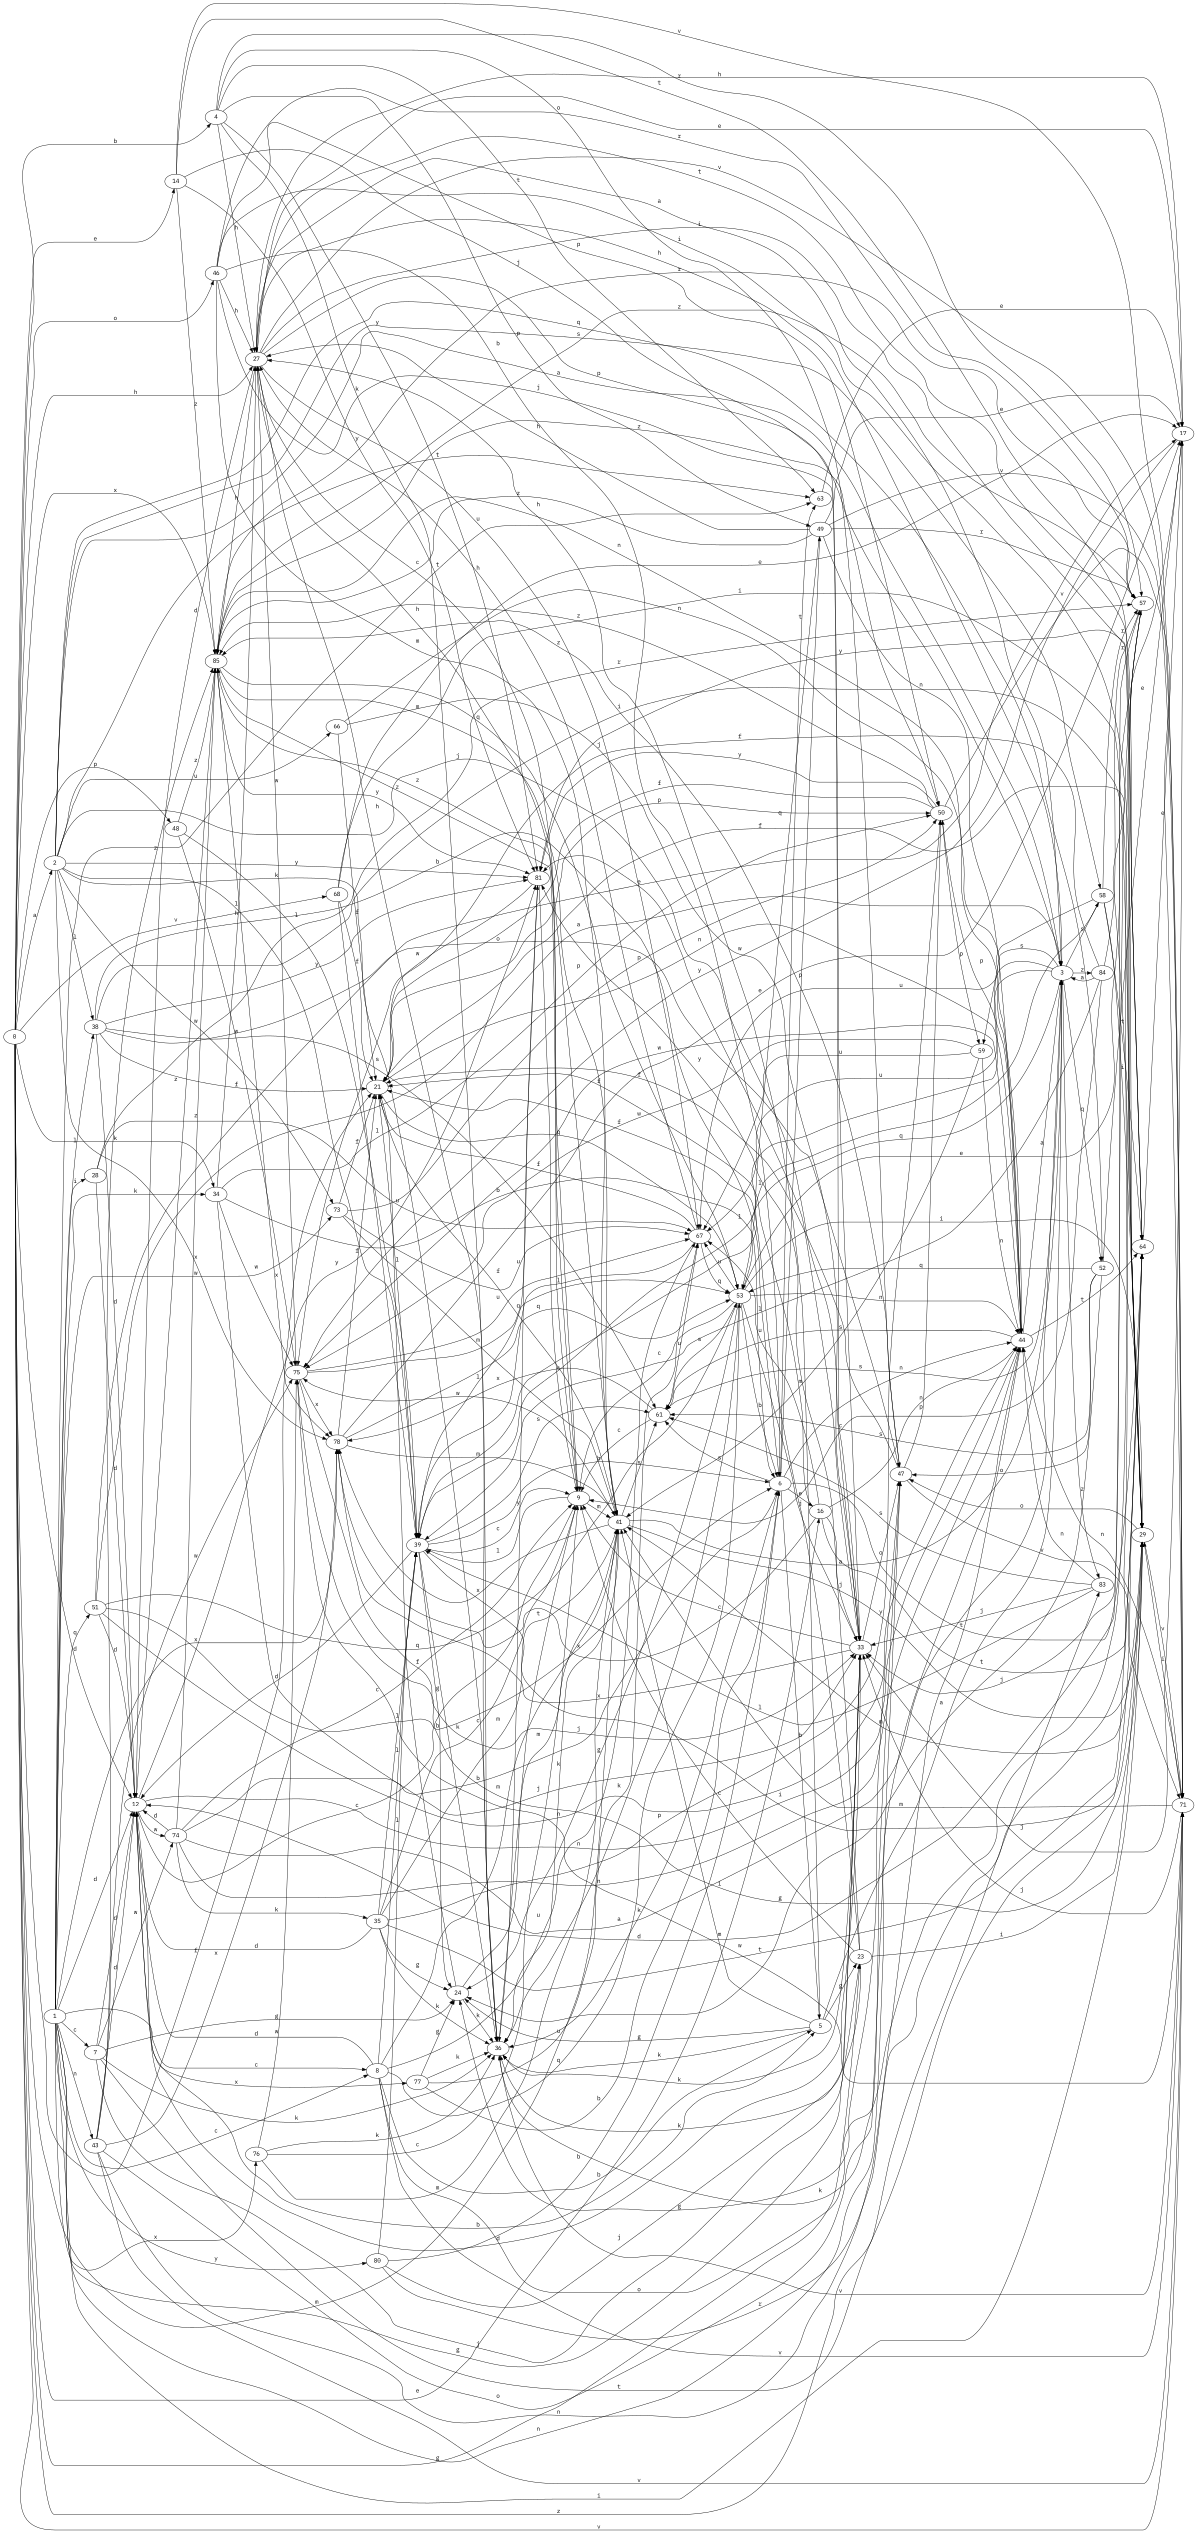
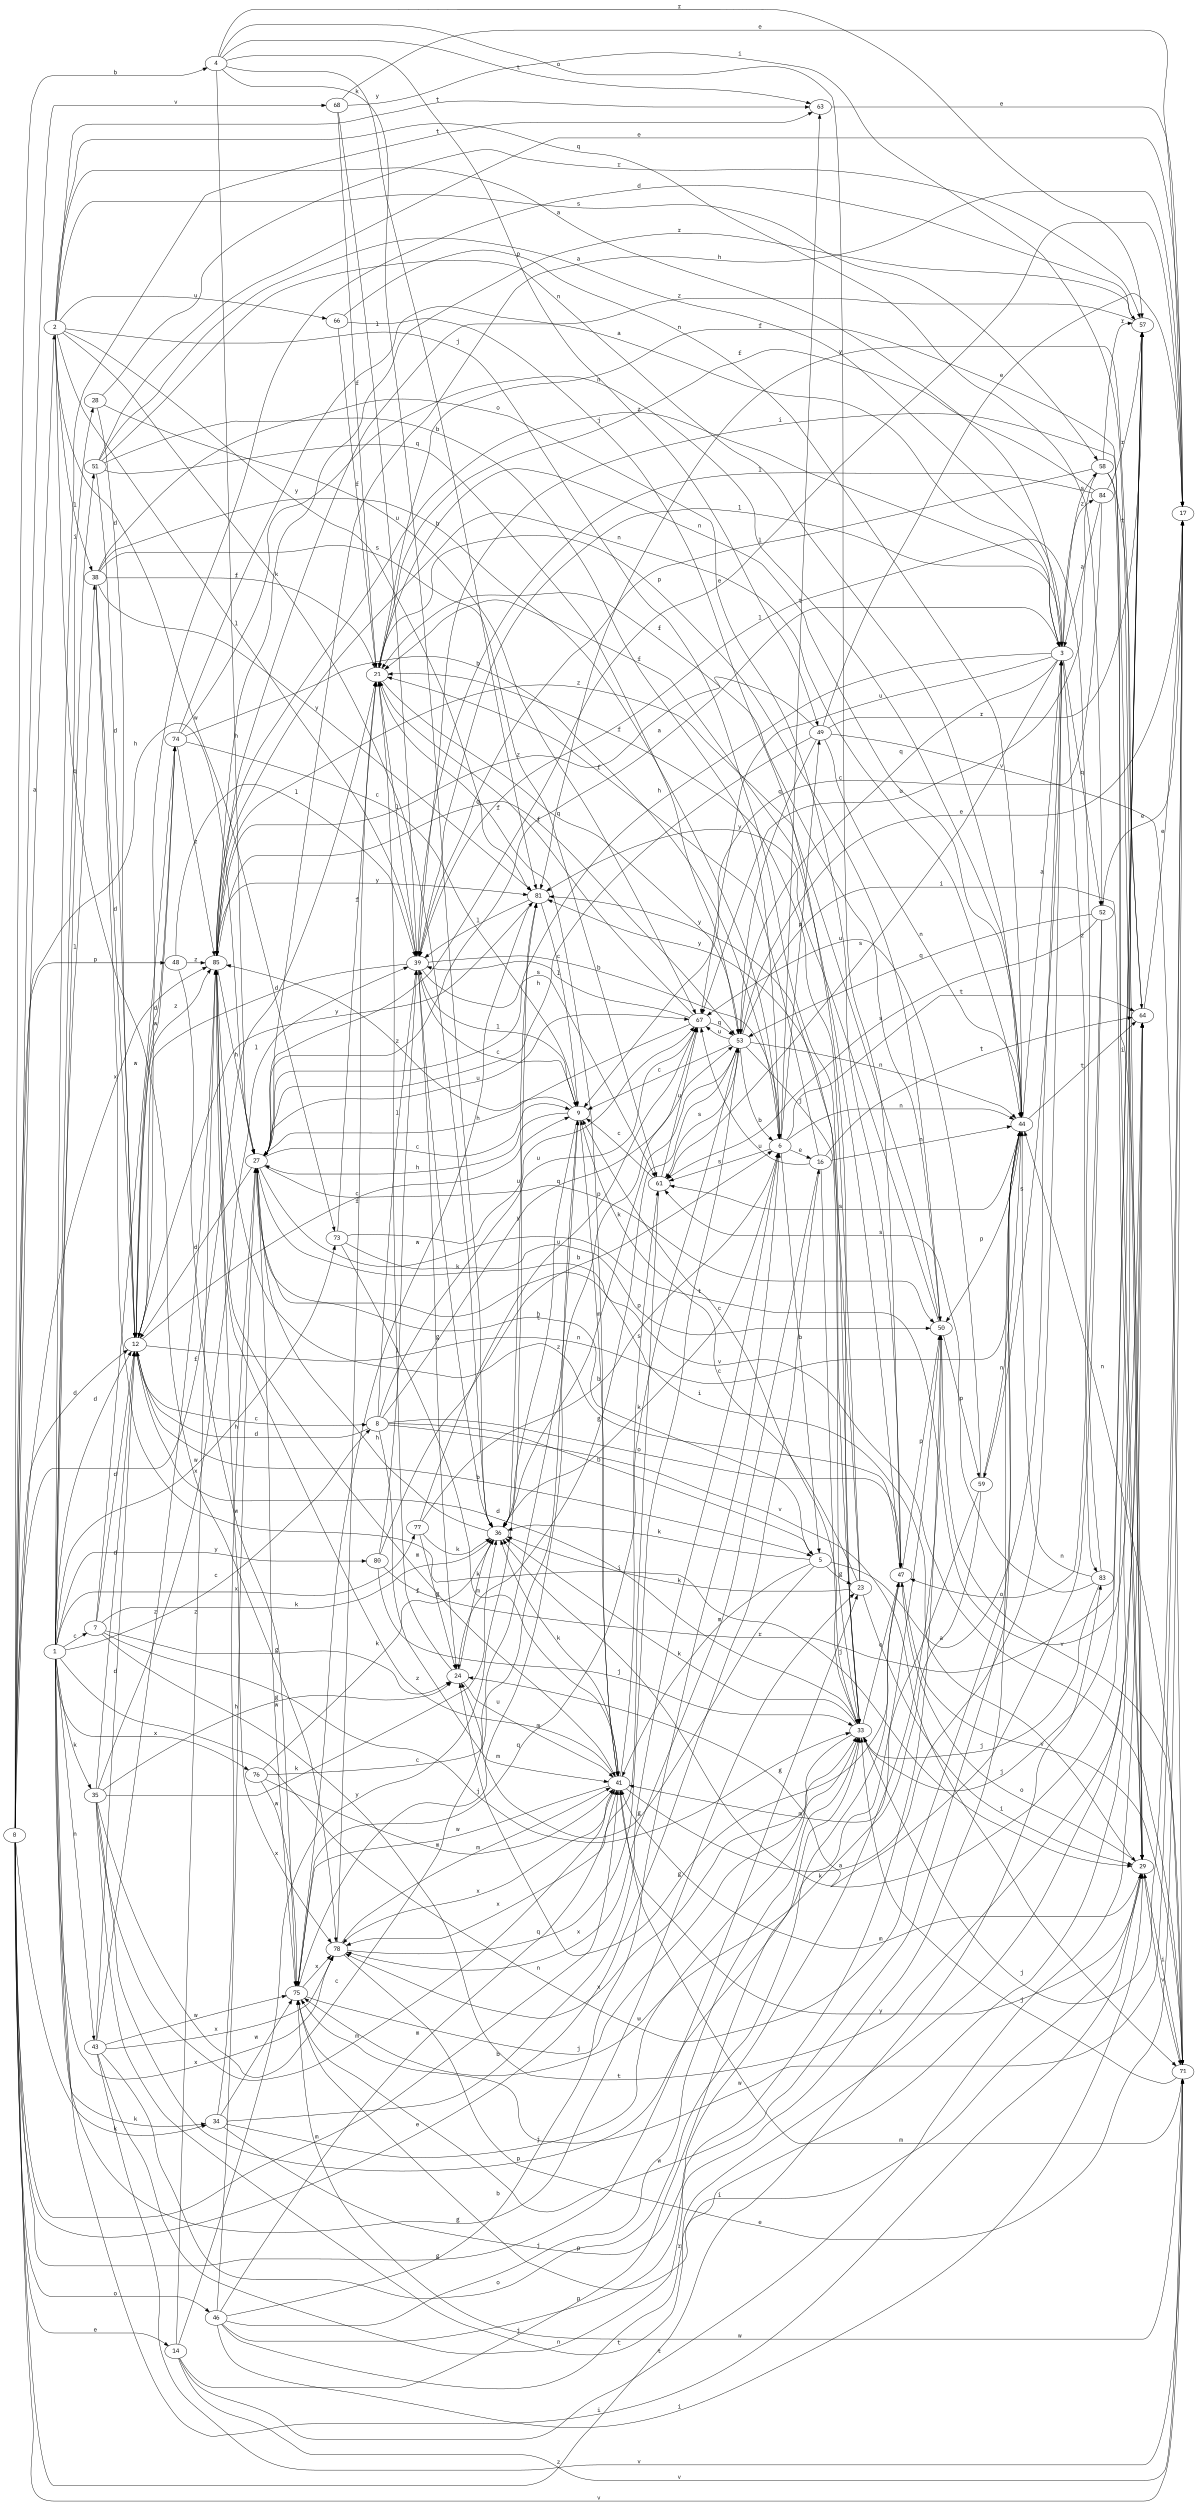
  strict digraph {
    fontname="IBM Plex Mono"
    rankdir=LR
    node [fontname="IBM Plex Mono"]
    edge [fontname="IBM Plex Mono"]
    0
    2
    4
    12
    14
    16
    21
    23
    27
    34
    41
    46
    48
    68
    71
    83
    85
    38
    63
    73
    78
    3
    33
    36
    39
    52
    58
    66
    81
    47
    49
    57
    8
    44
    5
    74
    9
    64
    67
    53
    50
    29
    17
    75
    6
    61
    76
    1
    7
    28
    35
    43
    51
    77
    80
    24
    59
    84
    0 -> 2 [label=a]
    0 -> 4 [label=b]
    0 -> 12 [label=d]
    0 -> 14 [label=e]
    0 -> 16 [label=e]
    0 -> 21 [label=f]
    0 -> 23 [label=g]
    0 -> 27 [label=h]
    0 -> 34 [label=k]
    0 -> 41 [label=m]
    0 -> 46 [label=o]
    0 -> 48 [label=p]
    0 -> 68 [label=v]
    0 -> 71 [label=v]
    0 -> 83 [label=z]
    0 -> 85 [label=x]
    2 -> 38 [label=l]
    2 -> 63 [label=t]
    2 -> 73 [label=w]
    2 -> 78 [label=x]
    2 -> 3 [label=a]
    2 -> 33 [label=j]
    2 -> 36 [label=k]
    2 -> 39 [label=l]
    2 -> 52 [label=q]
    2 -> 58 [label=s]
    2 -> 66 [label=u]
    2 -> 81 [label=y]
    4 -> 27 [label=h]
    4 -> 63 [label=t]
    4 -> 36 [label=k]
    4 -> 81 [label=y]
    4 -> 47 [label=o]
    4 -> 49 [label=p]
    4 -> 57 [label=r]
    12 -> 85 [label=z]
    12 -> 81 [label=y]
    12 -> 8 [label=c]
    12 -> 44 [label=n]
    12 -> 5 [label=b]
    12 -> 74 [label=w]
    12 -> 9 [label=c]
    14 -> 71 [label=v]
    14 -> 85 [label=z]
    14 -> 33 [label=j]
    14 -> 81 [label=y]
    14 -> 64 [label=t]
    16 -> 21 [label=f]
    16 -> 78 [label=x]
    16 -> 33 [label=j]
    16 -> 44 [label=n]
    16 -> 64 [label=t]
    16 -> 67 [label=u]
    21 -> 39 [label=l]
    21 -> 44 [label=n]
    21 -> 53 [label=q]
    21 -> 50 [label=p]
    23 -> 21 [label=f]
    23 -> 36 [label=k]
    23 -> 81 [label=y]
    23 -> 9 [label=c]
    23 -> 29 [label=i]
    27 -> 12 [label=d]
    27 -> 71 [label=v]
    27 -> 3 [label=a]
    27 -> 9 [label=c]
    27 -> 64 [label=t]
    27 -> 67 [label=u]
    27 -> 50 [label=p]
    27 -> 29 [label=i]
    27 -> 17 [label=e]
    27 -> 75 [label=w]
    34 -> 27 [label=h]
    34 -> 33 [label=j]
    34 -> 50 [label=p]
    34 -> 75 [label=w]
    34 -> 6 [label=b]
    41 -> 21 [label=f]
    41 -> 85 [label=z]
    41 -> 78 [label=x]
    41 -> 3 [label=a]
    41 -> 36 [label=k]
    41 -> 29 [label=y]
    41 -> 75 [label=w]
    41 -> 61 [label=s]
    46 -> 27 [label=h]
    46 -> 41 [label=m]
    46 -> 33 [label=j]
    46 -> 57 [label=r]
    46 -> 50 [label=p]
    46 -> 29 [label=i]
    46 -> 6 [label=b]
    48 -> 85 [label=z]
    48 -> 39 [label=l]
    48 -> 75 [label=w]
    68 -> 21 [label=f]
    68 -> 39 [label=l]
    68 -> 29 [label=i]
    68 -> 17 [label=e]
    71 -> 41 [label=m]
    71 -> 33 [label=j]
    71 -> 44 [label=n]
    71 -> 29 [label=i]
    71 -> 75 [label=w]
    83 -> 33 [label=j]
    83 -> 39 [label=l]
    83 -> 44 [label=n]
    83 -> 61 [label=s]
    85 -> 27 [label=h]
    85 -> 41 [label=m]
    85 -> 78 [label=x]
    85 -> 81 [label=y]
    85 -> 57 [label=r]
    85 -> 44 [label=n]
    85 -> 53 [label=q]
    38 -> 12 [label=d]
    38 -> 21 [label=f]
    38 -> 81 [label=y]
    38 -> 47 [label=o]
    38 -> 29 [label=i]
    38 -> 6 [label=b]
    38 -> 61 [label=s]
    63 -> 17 [label=e]
    73 -> 21 [label=f]
    73 -> 41 [label=m]
    73 -> 67 [label=u]
    73 -> 50 [label=p]
    78 -> 21 [label=f]
    78 -> 41 [label=m]
    78 -> 53 [label=q]
    78 -> 17 [label=e]
    3 -> 27 [label=h]
    3 -> 83 [label=z]
    3 -> 85 [label=z]
    3 -> 39 [label=l]
    3 -> 52 [label=q]
    3 -> 58 [label=s]
    3 -> 67 [label=u]
    3 -> 53 [label=q]
    3 -> 61 [label=s]
    3 -> 59 [label=s]
    3 -> 84 [label=z]
    33 -> 12 [label=d]
    33 -> 78 [label=x]
    33 -> 36 [label=k]
    33 -> 81 [label=y]
    33 -> 47 [label=o]
    33 -> 9 [label=c]
    36 -> 27 [label=h]
-   36 -> 71 [label=v]
    36 -> 81 [label=y]
    39 -> 12 [label=d]
    39 -> 36 [label=k]
    39 -> 9 [label=c]
    39 -> 29 [label=i]
    39 -> 6 [label=b]
    39 -> 61 [label=s]
    39 -> 24 [label=g]
    52 -> 47 [label=o]
    52 -> 53 [label=q]
    52 -> 17 [label=e]
    52 -> 61 [label=s]
    52 -> 24 [label=g]
    58 -> 39 [label=l]
    58 -> 57 [label=r]
    58 -> 64 [label=t]
    58 -> 67 [label=u]
    58 -> 29 [label=i]
    66 -> 21 [label=f]
    66 -> 33 [label=j]
    66 -> 44 [label=n]
    81 -> 39 [label=l]
    81 -> 9 [label=c]
    81 -> 75 [label=w]
    47 -> 21 [label=f]
    47 -> 71 [label=v]
    47 -> 85 [label=z]
    47 -> 50 [label=p]
    47 -> 24 [label=g]
    49 -> 27 [label=h]
    49 -> 71 [label=v]
    49 -> 85 [label=z]
    49 -> 57 [label=r]
    49 -> 44 [label=n]
    49 -> 53 [label=q]
    49 -> 17 [label=e]
    57 -> 12 [label=d]
    57 -> 85 [label=z]
    57 -> 33 [label=j]
    57 -> 36 [label=k]
    8 -> 12 [label=d]
    8 -> 41 [label=m]
    8 -> 71 [label=v]
    8 -> 39 [label=l]
    8 -> 47 [label=o]
    8 -> 5 [label=b]
    8 -> 67 [label=u]
    8 -> 53 [label=q]
    44 -> 3 [label=a]
    44 -> 64 [label=t]
    44 -> 50 [label=p]
    44 -> 75 [label=w]
    44 -> 61 [label=s]
    5 -> 23 [label=g]
    5 -> 27 [label=h]
    5 -> 41 [label=m]
    5 -> 3 [label=a]
    5 -> 36 [label=k]
    5 -> 24 [label=g]
    74 -> 12 [label=d]
    74 -> 85 [label=z]
    74 -> 3 [label=a]
    74 -> 44 [label=n]
    74 -> 9 [label=c]
    74 -> 6 [label=b]
    9 -> 27 [label=h]
    9 -> 41 [label=m]
    9 -> 85 [label=z]
    9 -> 36 [label=t]
    9 -> 39 [label=l]
    64 -> 81 [label=y]
    64 -> 17 [label=e]
    67 -> 21 [label=f]
    67 -> 27 [label=h]
    67 -> 39 [label=l]
    67 -> 53 [label=q]
    53 -> 33 [label=j]
    53 -> 36 [label=k]
    53 -> 44 [label=n]
    53 -> 9 [label=c]
    53 -> 67 [label=u]
    53 -> 29 [label=i]
    53 -> 17 [label=e]
    53 -> 6 [label=b]
    53 -> 61 [label=s]
    53 -> 24 [label=g]
    50 -> 21 [label=f]
    50 -> 71 [label=v]
    50 -> 85 [label=z]
    50 -> 81 [label=y]
    50 -> 59 [label=p]
    29 -> 21 [label=f]
    29 -> 41 [label=m]
    29 -> 71 [label=v]
    29 -> 47 [label=o]
    17 -> 27 [label=h]
    17 -> 33 [label=j]
    17 -> 75 [label=w]
    75 -> 78 [label=x]
    75 -> 33 [label=j]
    75 -> 67 [label=u]
    75 -> 53 [label=q]
    75 -> 29 [label=i]
    6 -> 16 [label=e]
    6 -> 63 [label=t]
    6 -> 36 [label=k]
    6 -> 49 [label=p]
    6 -> 44 [label=n]
    6 -> 5 [label=b]
    6 -> 64 [label=t]
    6 -> 61 [label=s]
    61 -> 78 [label=x]
    61 -> 9 [label=c]
    61 -> 67 [label=u]
    76 -> 41 [label=m]
    76 -> 36 [label=k]
    76 -> 9 [label=c]
    76 -> 75 [label=w]
    1 -> 12 [label=d]
    1 -> 23 [label=g]
    1 -> 34 [label=k]
    1 -> 38 [label=l]
    1 -> 63 [label=t]
    1 -> 73 [label=w]
    1 -> 78 [label=x]
    1 -> 8 [label=c]
    1 -> 44 [label=n]
    1 -> 29 [label=i]
    1 -> 76 [label=x]
    1 -> 7 [label=c]
    1 -> 28 [label=i]
-   74 -> 35 [label=k]
+   1 -> 35 [label=k]
    1 -> 43 [label=n]
    1 -> 51 [label=q]
    1 -> 77 [label=x]
    1 -> 80 [label=y]
    7 -> 12 [label=d]
    7 -> 33 [label=j]
    7 -> 36 [label=k]
    7 -> 74 [label=w]
    7 -> 64 [label=t]
    7 -> 24 [label=g]
    28 -> 12 [label=d]
    28 -> 57 [label=r]
    28 -> 67 [label=u]
    35 -> 12 [label=d]
    35 -> 41 [label=m]
    35 -> 36 [label=k]
    35 -> 39 [label=l]
    35 -> 9 [label=c]
    35 -> 64 [label=t]
    35 -> 50 [label=p]
    35 -> 24 [label=g]
    43 -> 12 [label=d]
    43 -> 71 [label=v]
    43 -> 85 [label=z]
    43 -> 78 [label=x]
    43 -> 47 [label=o]
    43 -> 44 [label=n]
    43 -> 75 [label=w]
    51 -> 12 [label=d]
    51 -> 3 [label=a]
    51 -> 44 [label=n]
    51 -> 53 [label=q]
    51 -> 17 [label=e]
    51 -> 6 [label=b]
    77 -> 36 [label=k]
    77 -> 67 [label=u]
    77 -> 6 [label=b]
    77 -> 24 [label=g]
    80 -> 33 [label=j]
    80 -> 39 [label=l]
    80 -> 57 [label=r]
    80 -> 6 [label=b]
    24 -> 21 [label=f]
    24 -> 41 [label=m]
    24 -> 36 [label=k]
    59 -> 41 [label=m]
    59 -> 44 [label=n]
    59 -> 67 [label=u]
    59 -> 75 [label=w]
    84 -> 21 [label=f]
    84 -> 3 [label=a]
    84 -> 39 [label=l]
    84 -> 57 [label=r]
    84 -> 9 [label=c]
  }
